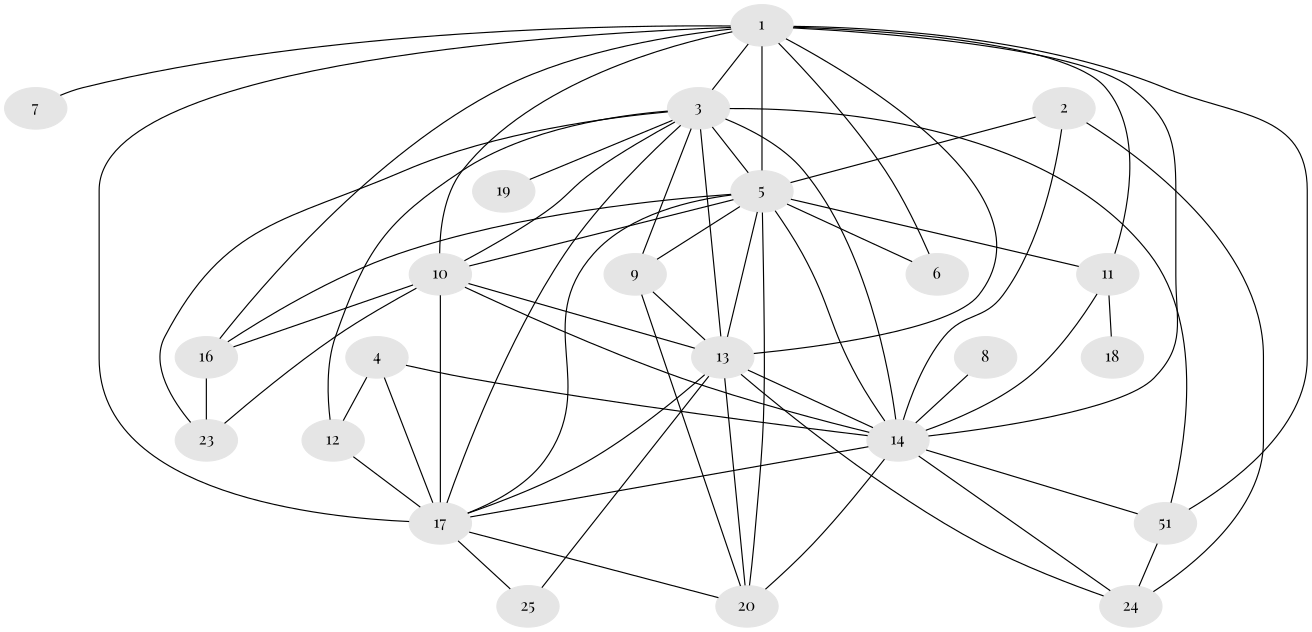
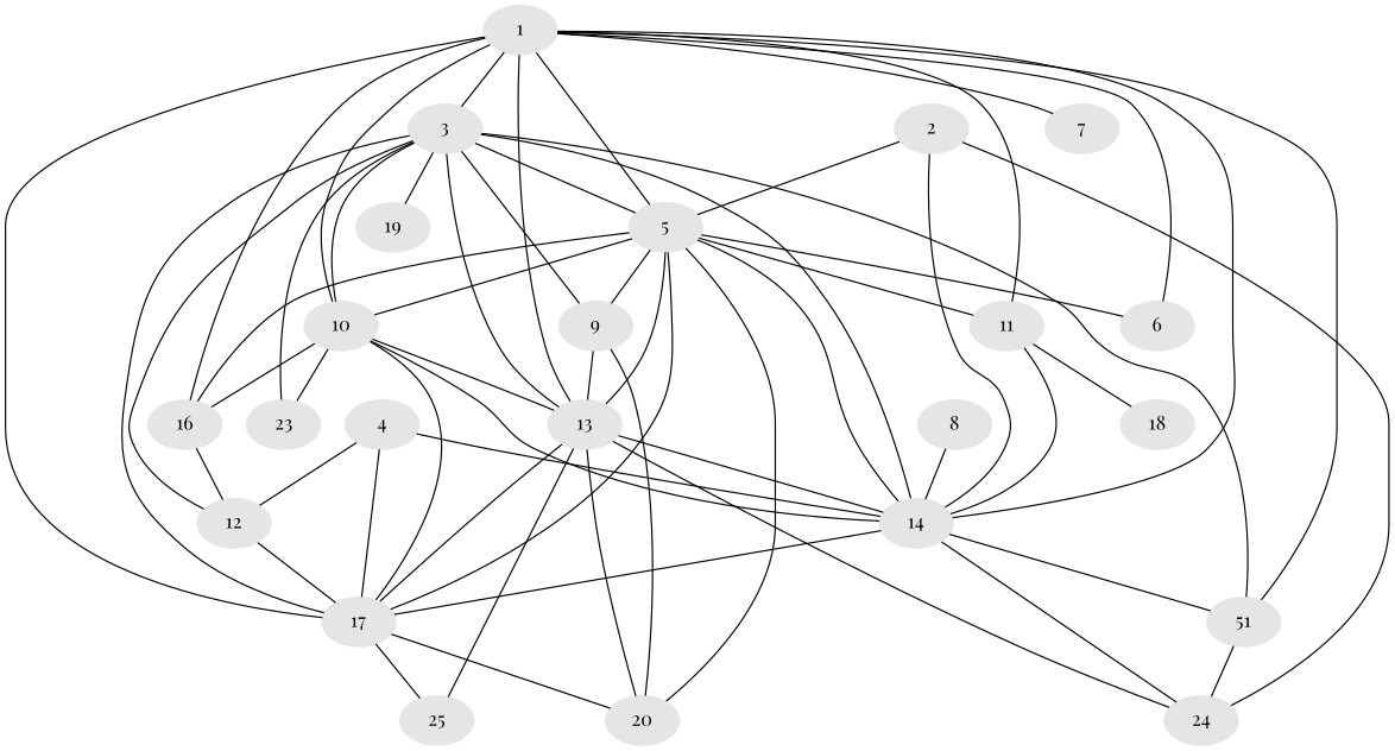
  graph {
    fontname="Playfair Display"
    node [color=gray90 fontname="Playfair Display" style=filled]
    edge [fontname="Playfair Display" weight=1.0]
    1
    3
    5
    6
    7
    10
    11
    13
    14
    16
    17
    n12 [label=51]
    9
    12
    19
    23
    20
    18
    24
    25
    2
    4
    8
    1 -- 3 [weight=4.0]
    1 -- 5 [weight=5.0]
    1 -- 6
    1 -- 7 [weight=2.0]
    1 -- 10 [weight=4.0]
    1 -- 11
    1 -- 13 [weight=5.0]
    1 -- 14 [weight=5.0]
    1 -- 16
    1 -- 17 [weight=5.0]
    1 -- n12
    3 -- 5
    3 -- 10
    3 -- 13 [weight=2.0]
    3 -- 14
    3 -- 17
    3 -- n12
    3 -- 9
    3 -- 12
    3 -- 19
    3 -- 23
    5 -- 6
    5 -- 10
    5 -- 11
    5 -- 13
    5 -- 14 [weight=2.0]
    5 -- 16
    5 -- 17 [weight=2.0]
    5 -- 9
    5 -- 20
    10 -- 13
    10 -- 14 [weight=2.0]
    10 -- 16
    10 -- 17
    10 -- 23
    11 -- 14
    11 -- 18
    13 -- 14 [weight=3.0]
    13 -- 17
    13 -- 20
    13 -- 24
    13 -- 25
    14 -- 17
    14 -- n12
-   14 -- 20
    14 -- 24
-   16 -- 23
+   16 -- 12
    17 -- 20
    17 -- 25
    n12 -- 24
    9 -- 13
    9 -- 20
    12 -- 17
    2 -- 5
    2 -- 14
    2 -- 24
    4 -- 14
    4 -- 17
    4 -- 12
    8 -- 14
  }
